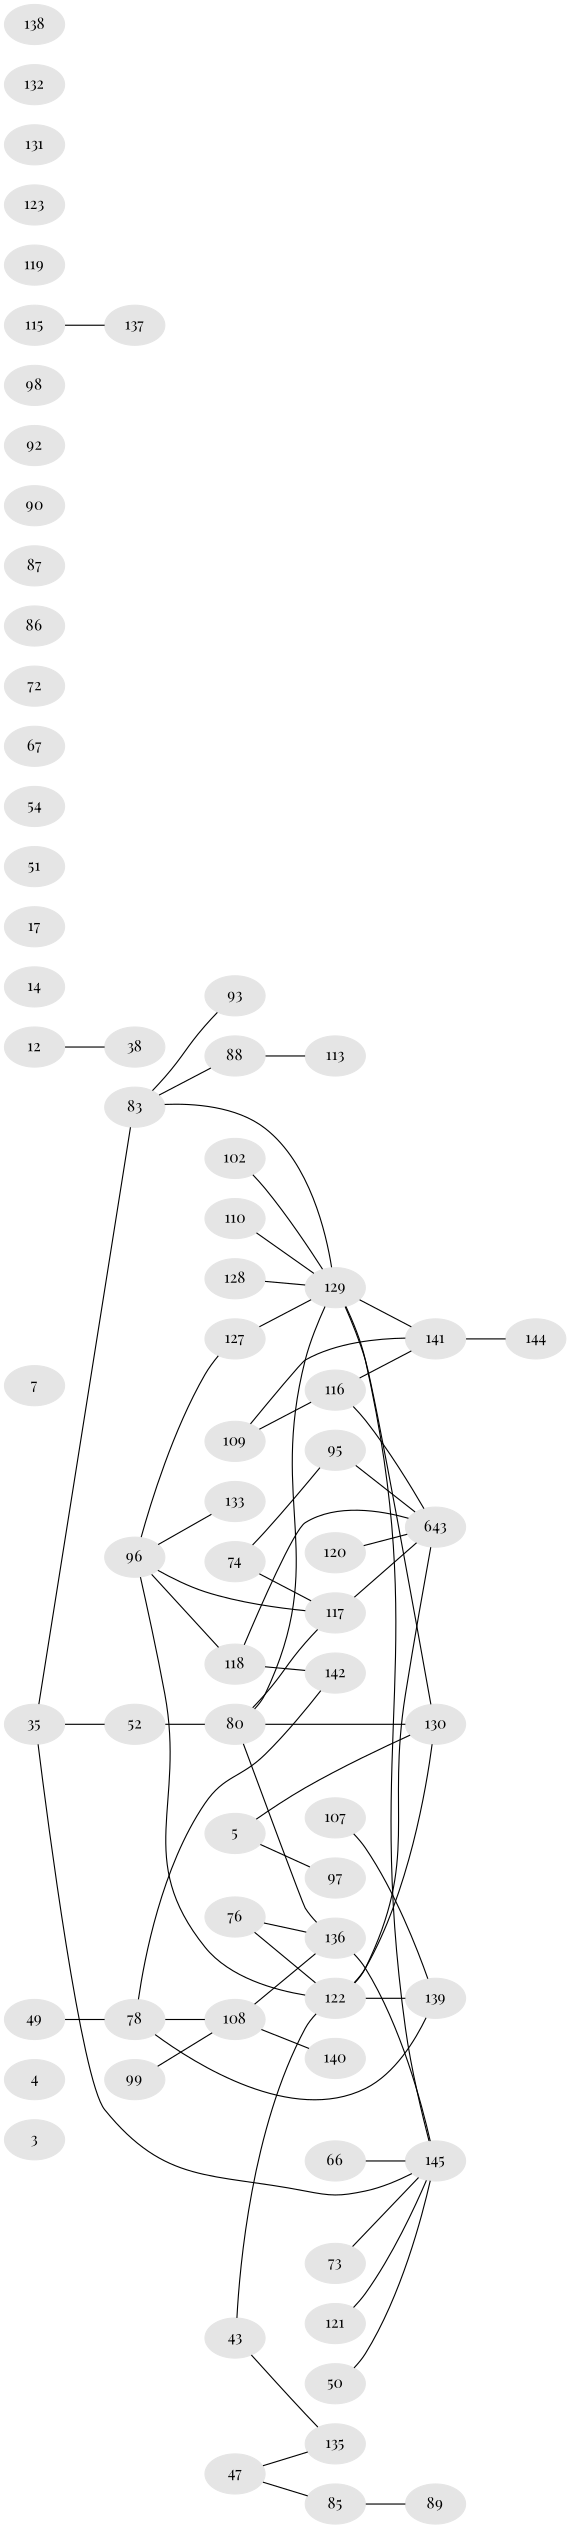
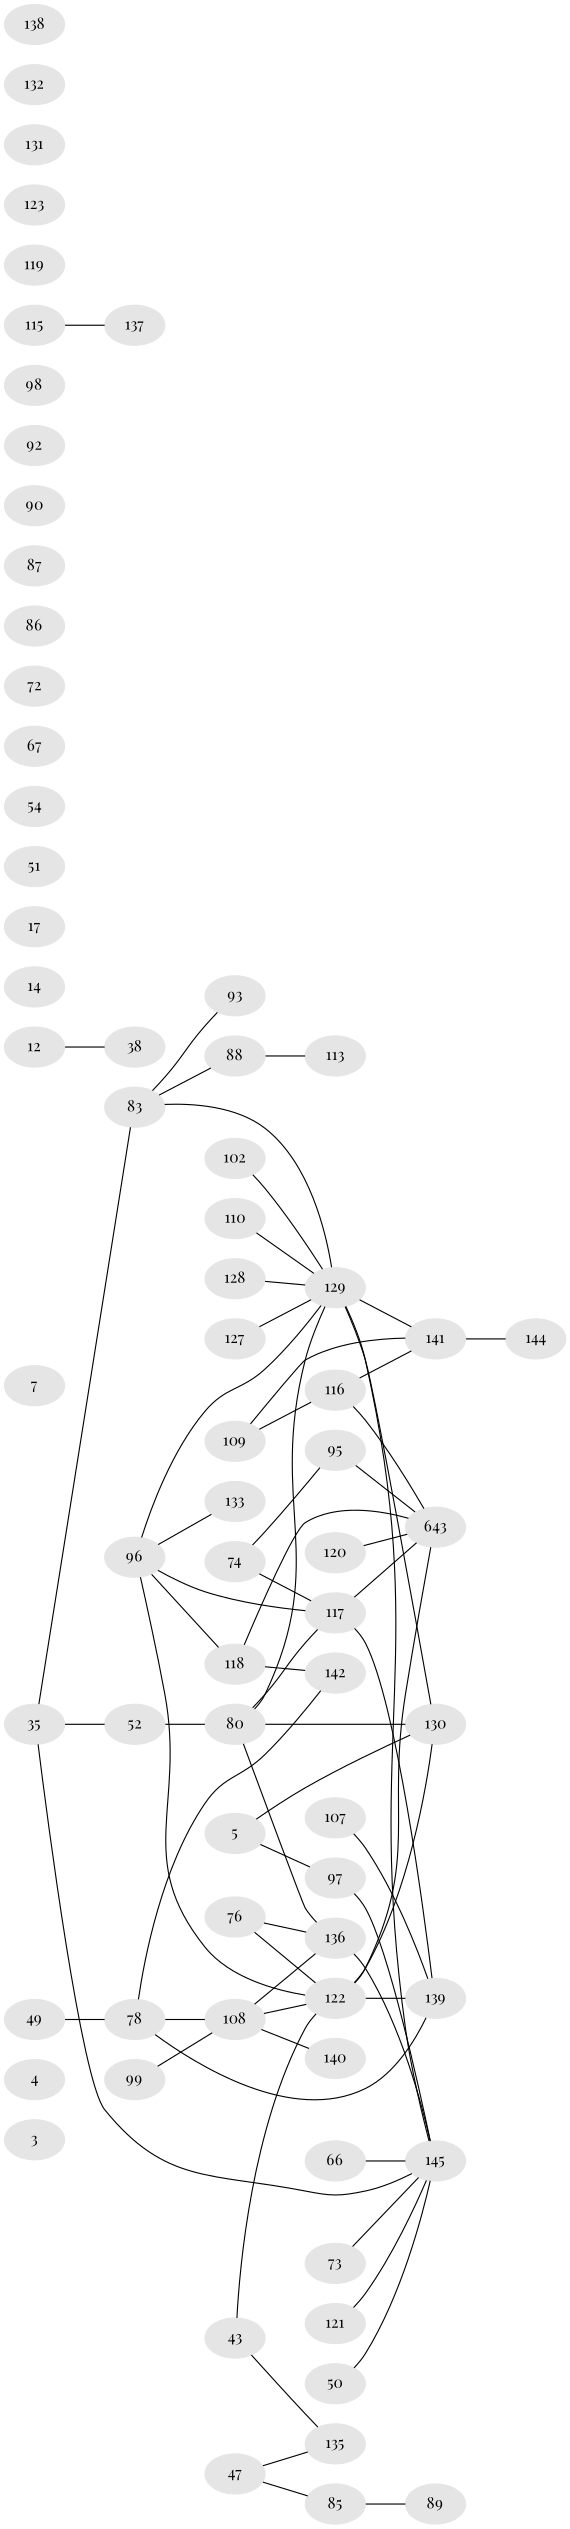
  graph {
    fontname="Playfair Display"
    rankdir=LR
    node [color=gray90 fontname="Playfair Display" style=filled]
    edge [fontname="Playfair Display"]
    3
    4
    130 [super="+2"]
    5
    97
    145 [super="+44+64"]
    7
    12
    38
    14
    17
    35 [super="+23+33"]
    52 [super="+19"]
    83
    80
    88
    93
    129 [super="+27+124+126"]
    122 [super="+105"]
    139 [super="+15+106"]
    n21 [label=643 super="+111+25+62"]
    n22 [label=43]
    135 [super="+21"]
    47
    85
    89
    49
    78
    108 [super="+104+100"]
    142
    50
    51
    117 [super="+13+114"]
    136 [super="+134+125"]
    54
    66
    67
    72
    73
    74
    95
    76
    140
    113
    141
    86
    87
    90
    92
    96
    118
    133
    98 [super="+10"]
    99
    102
    107
    109
    116
    144
    110
    115
    137
    119
    120
    121
    123
    127
    128
    131
    132
    138
    5 -- 130
    5 -- 97
+   97 -- 145
    12 -- 38
    35 -- 145 [weight=2]
    35 -- 52
    35 -- 83 [weight=2]
    52 -- 80
    83 -- 88
    83 -- 93
    83 -- 129
    80 -- 130 [weight=2]
    80 -- 129 [weight=3]
    80 -- 117
    80 -- 136
    88 -- 113
    129 -- 130
    129 -- 145
    129 -- 141
    122 -- 130
    122 -- 139
    122 -- n21
    n22 -- 122
    n22 -- 135
    47 -- 135
    47 -- 85
    85 -- 89
    49 -- 78
    78 -- 139 [weight=2]
    78 -- 108
    78 -- 142
+   108 -- 122 [weight=2]
    108 -- 136 [weight=2]
    108 -- 140
    50 -- 145
+   117 -- 139
    117 -- n21
    136 -- 145 [weight=3]
    66 -- 145
    73 -- 145
    74 -- 117
    74 -- 95
    95 -- n21
    76 -- 122
    76 -- 136
    141 -- 144
-   96 -- 127
+   96 -- 129
    96 -- 122
    96 -- 117
    96 -- 118
    96 -- 133
    118 -- n21
    118 -- 142
    99 -- 108
    102 -- 129
    107 -- 139
    109 -- 141
    109 -- 116
    116 -- n21
    116 -- 141
    110 -- 129
    115 -- 137
    120 -- n21
    121 -- 145
    127 -- 129
    128 -- 129
  }
